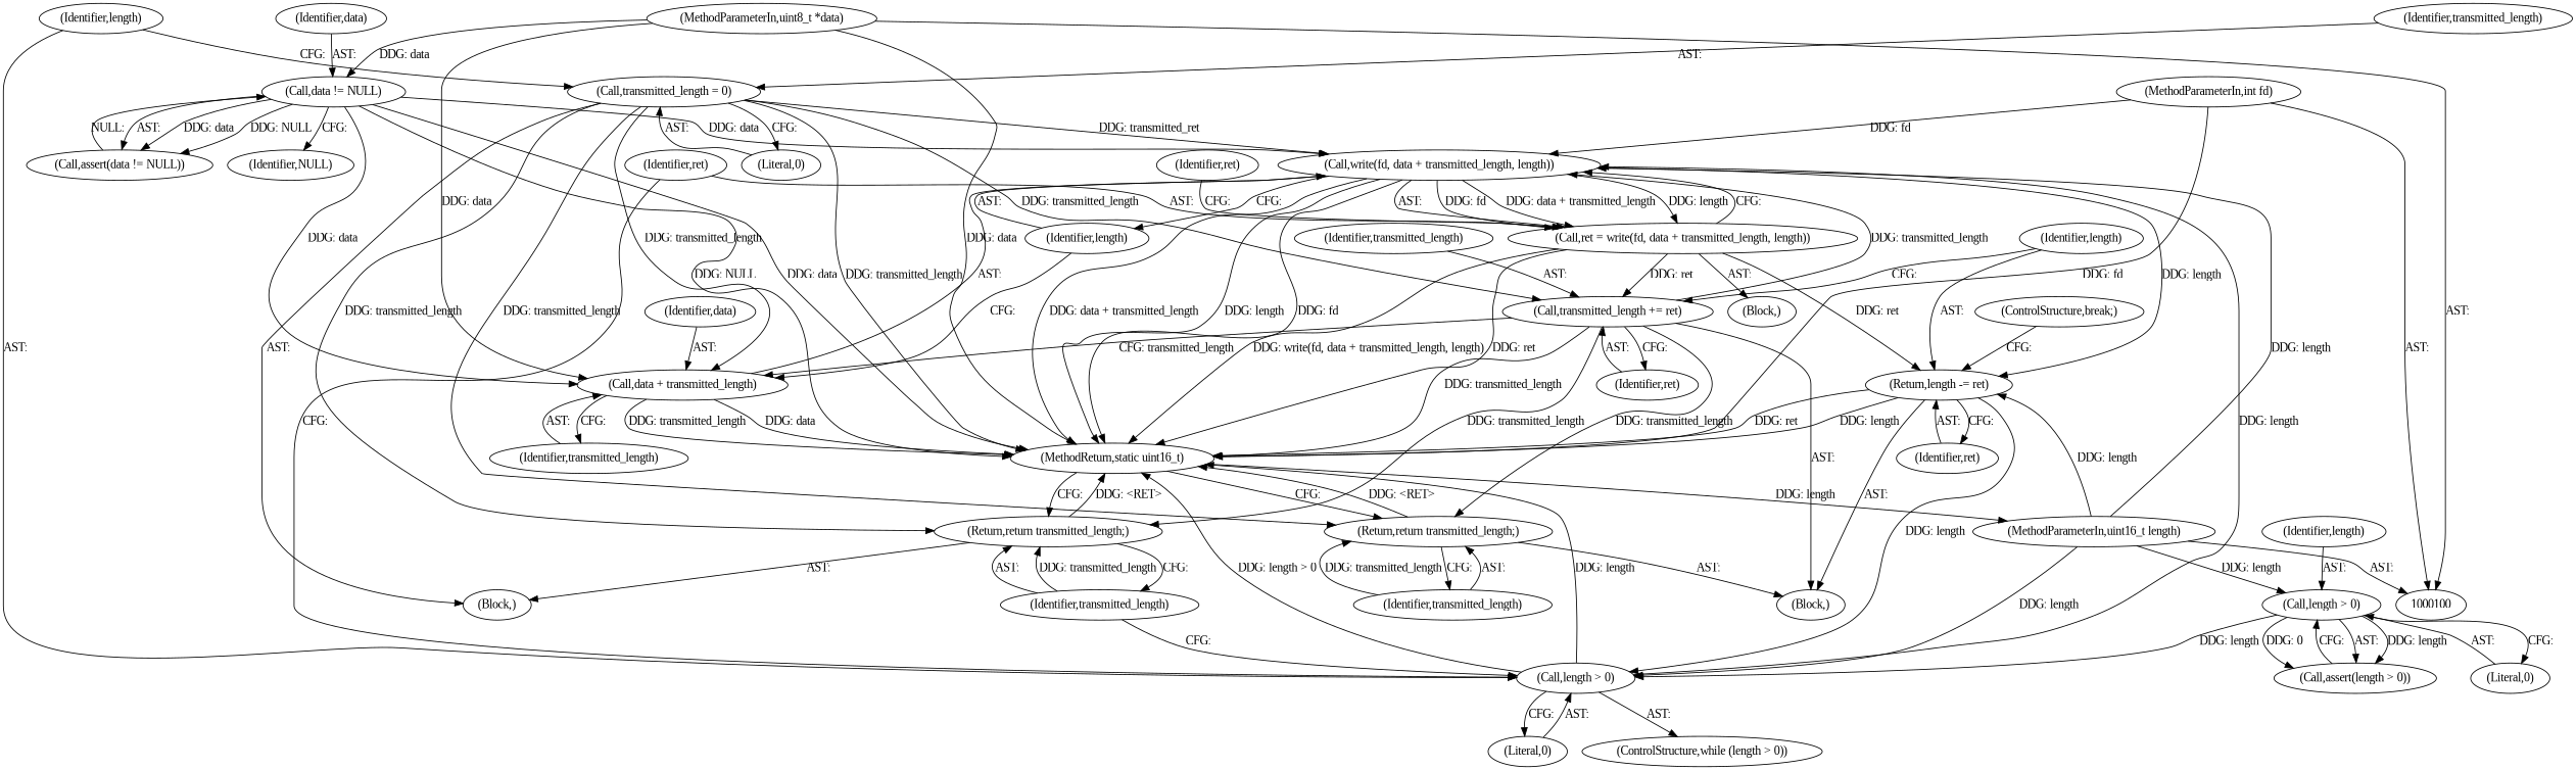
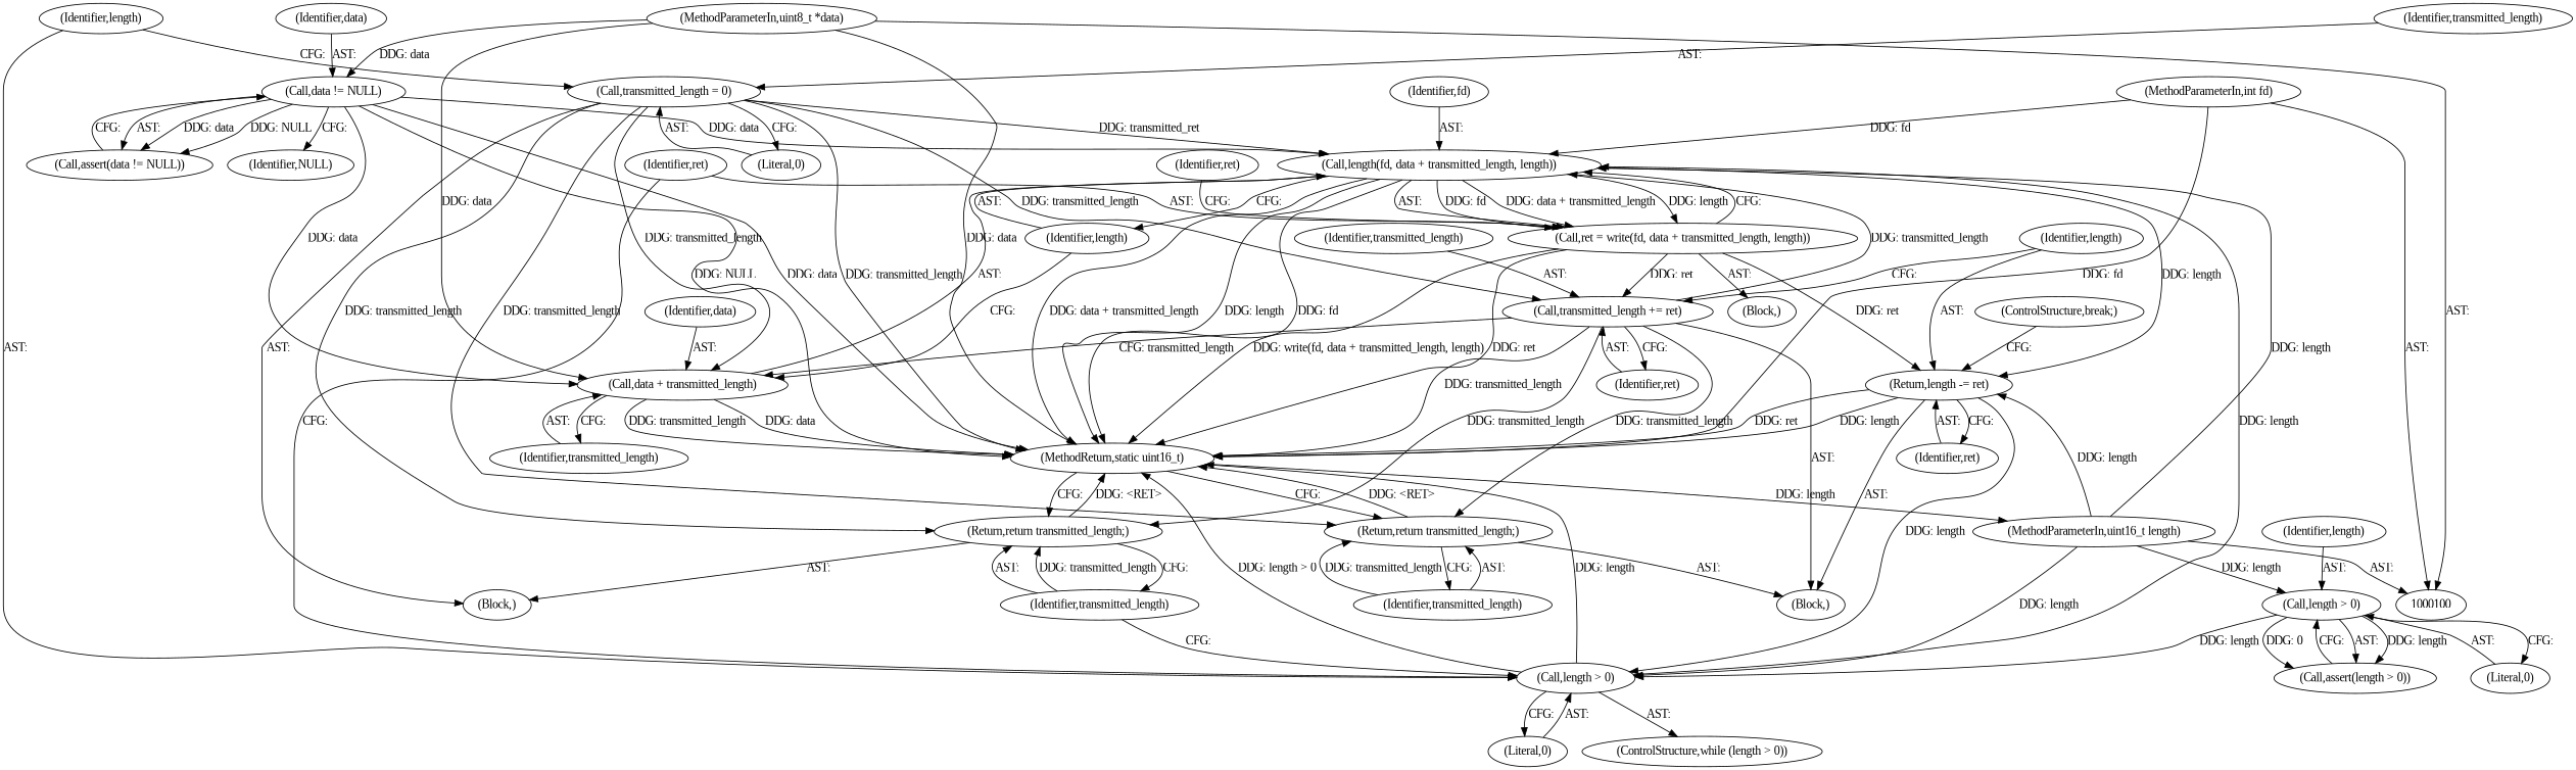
  digraph {
    fontname="Liberation Serif"
    node [fontname="Liberation Serif"]
    edge [fontname="Liberation Serif"]
-   n1 [label="(Call,write(fd, data + transmitted_length, length))"]
+   n1 [label="(Call,length(fd, data + transmitted_length, length))"]
    n2 [label="(Call,ret = write(fd, data + transmitted_length, length))"]
    n3 [label="(Return,length -= ret)"]
    n4 [label="(MethodReturn,static uint16_t)"]
    n5 [label="(Identifier,length)"]
    n6 [label="(Call,transmitted_length += ret)"]
    n7 [label="(Block,)"]
    n8 [label="(Block,)"]
    n9 [label="(Call,length > 0)"]
    n10 [label="(Identifier,ret)"]
    n11 [label="(Return,return transmitted_length;)"]
    n12 [label="(Return,return transmitted_length;)"]
    n13 [label="(MethodParameterIn,uint16_t length)"]
    n14 [label="(Call,data + transmitted_length)"]
    n15 [label="(MethodParameterIn,int fd)"]
    1000100
    n17 [label="(Call,data != NULL)"]
    n18 [label="(Call,assert(data != NULL))"]
    n19 [label="(Identifier,NULL)"]
    n20 [label="(Identifier,transmitted_length)"]
    n21 [label="(MethodParameterIn,uint8_t *data)"]
    n22 [label="(Call,transmitted_length = 0)"]
    n23 [label="(Literal,0)"]
    n24 [label="(Block,)"]
    n25 [label="(Identifier,ret)"]
    n26 [label="(Identifier,transmitted_length)"]
    n27 [label="(Identifier,transmitted_length)"]
    n28 [label="(Literal,0)"]
    n29 [label="(ControlStructure,while (length > 0))"]
    n30 [label="(Call,length > 0)"]
    n31 [label="(Literal,0)"]
    n32 [label="(Call,assert(length > 0))"]
    n33 [label="(Identifier,ret)"]
    n34 [label="(Identifier,data)"]
    n35 [label="(Identifier,transmitted_length)"]
    n36 [label="(Identifier,length)"]
+   n37 [label="(Identifier,fd)"]
    n38 [label="(Identifier,data)"]
    n39 [label="(Identifier,length)"]
    n40 [label="(Identifier,transmitted_length)"]
    n41 [label="(ControlStructure,break;)"]
    n42 [label="(Identifier,ret)"]
    n43 [label="(Identifier,length)"]
    n1 -> n2 [label="AST: "]
    n1 -> n2 [label="DDG: fd"]
    n1 -> n2 [label="DDG: data + transmitted_length"]
    n1 -> n2 [label="DDG: length"]
    n1 -> n3 [label="DDG: length"]
    n1 -> n4 [label="DDG: data + transmitted_length"]
    n1 -> n4 [label="DDG: length"]
    n1 -> n4 [label="DDG: fd"]
    n1 -> n5 [label="CFG: "]
    n2 -> n1 [label="CFG: "]
    n2 -> n3 [label="DDG: ret"]
    n2 -> n4 [label="DDG: write(fd, data + transmitted_length, length)"]
    n2 -> n4 [label="DDG: ret"]
    n2 -> n6 [label="DDG: ret"]
    n2 -> n7 [label="AST: "]
    n3 -> n4 [label="DDG: length"]
    n3 -> n4 [label="DDG: ret"]
    n3 -> n8 [label="AST: "]
    n3 -> n9 [label="DDG: length"]
    n3 -> n10 [label="CFG: "]
    n4 -> n11 [label="CFG: "]
    n4 -> n12 [label="CFG: "]
    n4 -> n13 [label="DDG: length"]
    n5 -> n1 [label="AST: "]
    n5 -> n14 [label="CFG: "]
    n6 -> n1 [label="DDG: transmitted_length"]
    n6 -> n4 [label="DDG: transmitted_length"]
    n6 -> n8 [label="AST: "]
    n6 -> n11 [label="DDG: transmitted_length"]
    n6 -> n12 [label="DDG: transmitted_length"]
    n6 -> n14 [label="CFG: transmitted_length"]
    n6 -> n25 [label="CFG: "]
    n9 -> n1 [label="DDG: length"]
    n9 -> n4 [label="DDG: length > 0"]
    n9 -> n4 [label="DDG: length"]
    n9 -> n28 [label="CFG: "]
    n9 -> n29 [label="AST: "]
    n10 -> n3 [label="AST: "]
    n11 -> n4 [label="DDG: <RET>"]
    n11 -> n8 [label="AST: "]
    n11 -> n26 [label="CFG: "]
    n12 -> n4 [label="DDG: <RET>"]
    n12 -> n24 [label="AST: "]
    n12 -> n27 [label="CFG: "]
    n13 -> n1 [label="DDG: length"]
    n13 -> n3 [label="DDG: length"]
    n13 -> n9 [label="DDG: length"]
    n13 -> 1000100 [label="AST: "]
    n13 -> n30 [label="DDG: length"]
    n14 -> n1 [label="AST: "]
    n14 -> n4 [label="DDG: transmitted_length"]
    n14 -> n4 [label="DDG: data"]
    n14 -> n20 [label="CFG: "]
    n15 -> n1 [label="DDG: fd"]
    n15 -> n4 [label="DDG: fd"]
    n15 -> 1000100 [label="AST: "]
    n17 -> n1 [label="DDG: data"]
    n17 -> n4 [label="DDG: NULL"]
    n17 -> n4 [label="DDG: data"]
    n17 -> n14 [label="DDG: data"]
    n17 -> n18 [label="AST: "]
    n17 -> n18 [label="DDG: data"]
    n17 -> n18 [label="DDG: NULL"]
    n17 -> n19 [label="CFG: "]
-   n18 -> n17 [label="NULL: "]
+   n18 -> n17 [label="CFG: "]
    n20 -> n14 [label="AST: "]
    n21 -> n4 [label="DDG: data"]
    n21 -> n14 [label="DDG: data"]
    n21 -> 1000100 [label="AST: "]
    n21 -> n17 [label="DDG: data"]
    n22 -> n1 [label="DDG: transmitted_ret"]
    n22 -> n4 [label="DDG: transmitted_length"]
    n22 -> n6 [label="DDG: transmitted_length"]
    n22 -> n11 [label="DDG: transmitted_length"]
    n22 -> n12 [label="DDG: transmitted_length"]
    n22 -> n14 [label="DDG: transmitted_length"]
    n22 -> n23 [label="CFG: "]
    n22 -> n24 [label="AST: "]
    n23 -> n22 [label="AST: "]
    n25 -> n6 [label="AST: "]
    n26 -> n11 [label="AST: "]
    n26 -> n11 [label="DDG: transmitted_length"]
    n27 -> n9 [label="CFG: "]
    n27 -> n12 [label="AST: "]
    n27 -> n12 [label="DDG: transmitted_length"]
    n28 -> n9 [label="AST: "]
    n30 -> n9 [label="DDG: length"]
    n30 -> n31 [label="CFG: "]
    n30 -> n32 [label="AST: "]
    n30 -> n32 [label="DDG: length"]
    n30 -> n32 [label="DDG: 0"]
    n31 -> n30 [label="AST: "]
    n32 -> n30 [label="CFG: "]
    n33 -> n2 [label="AST: "]
    n33 -> n9 [label="CFG: "]
    n34 -> n14 [label="AST: "]
    n35 -> n22 [label="AST: "]
    n36 -> n9 [label="AST: "]
    n36 -> n22 [label="CFG: "]
+   n37 -> n1 [label="AST: "]
    n38 -> n17 [label="AST: "]
    n39 -> n30 [label="AST: "]
    n40 -> n6 [label="AST: "]
    n41 -> n3 [label="CFG: "]
    n42 -> n2 [label="CFG: "]
    n43 -> n3 [label="AST: "]
    n43 -> n6 [label="CFG: "]
  }
